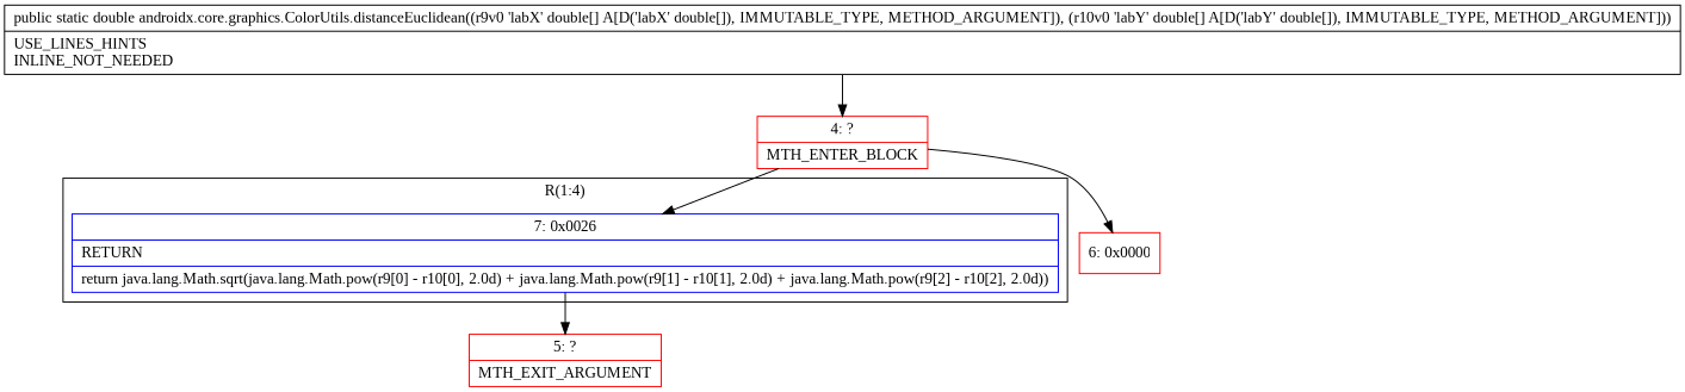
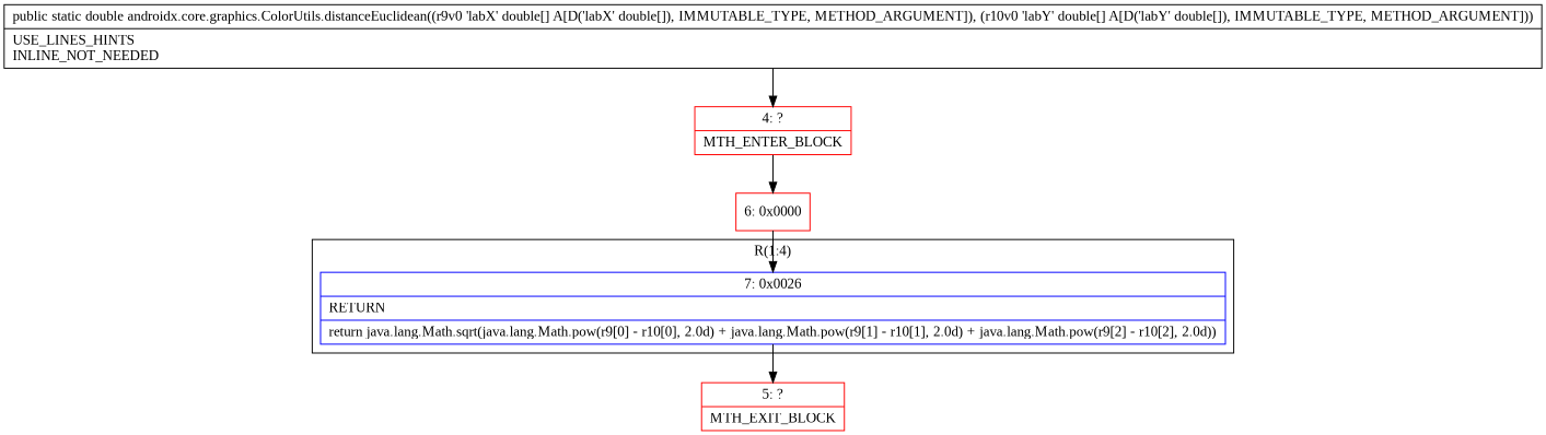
  digraph {
    fontname="Liberation Serif"
    node [color=red fontname="Liberation Serif" shape=record]
    edge [fontname="Liberation Serif"]
    n1 [color=blue label="{7\:\ 0x0026|RETURN\l|return java.lang.Math.sqrt(java.lang.Math.pow(r9[0] \- r10[0], 2.0d) + java.lang.Math.pow(r9[1] \- r10[1], 2.0d) + java.lang.Math.pow(r9[2] \- r10[2], 2.0d))\l}"]
-   n2 [label="{5\:\ ?|MTH_EXIT_ARGUMENT\l}"]
+   n2 [label="{5\:\ ?|MTH_EXIT_BLOCK\l}"]
    n3 [label="{4\:\ ?|MTH_ENTER_BLOCK\l}"]
    n4 [label="{6\:\ 0x0000}"]
    n5 [label="{public static double androidx.core.graphics.ColorUtils.distanceEuclidean((r9v0 'labX' double[] A[D('labX' double[]), IMMUTABLE_TYPE, METHOD_ARGUMENT]), (r10v0 'labY' double[] A[D('labY' double[]), IMMUTABLE_TYPE, METHOD_ARGUMENT]))  | USE_LINES_HINTS\lINLINE_NOT_NEEDED\l}" color=""]
    subgraph cluster_1 {
      label="R(1:4)"
      n1
    }
    n1 -> n2
    n3 -> n4
-   n3 -> n1
+   n4 -> n1
    n5 -> n3
  }
